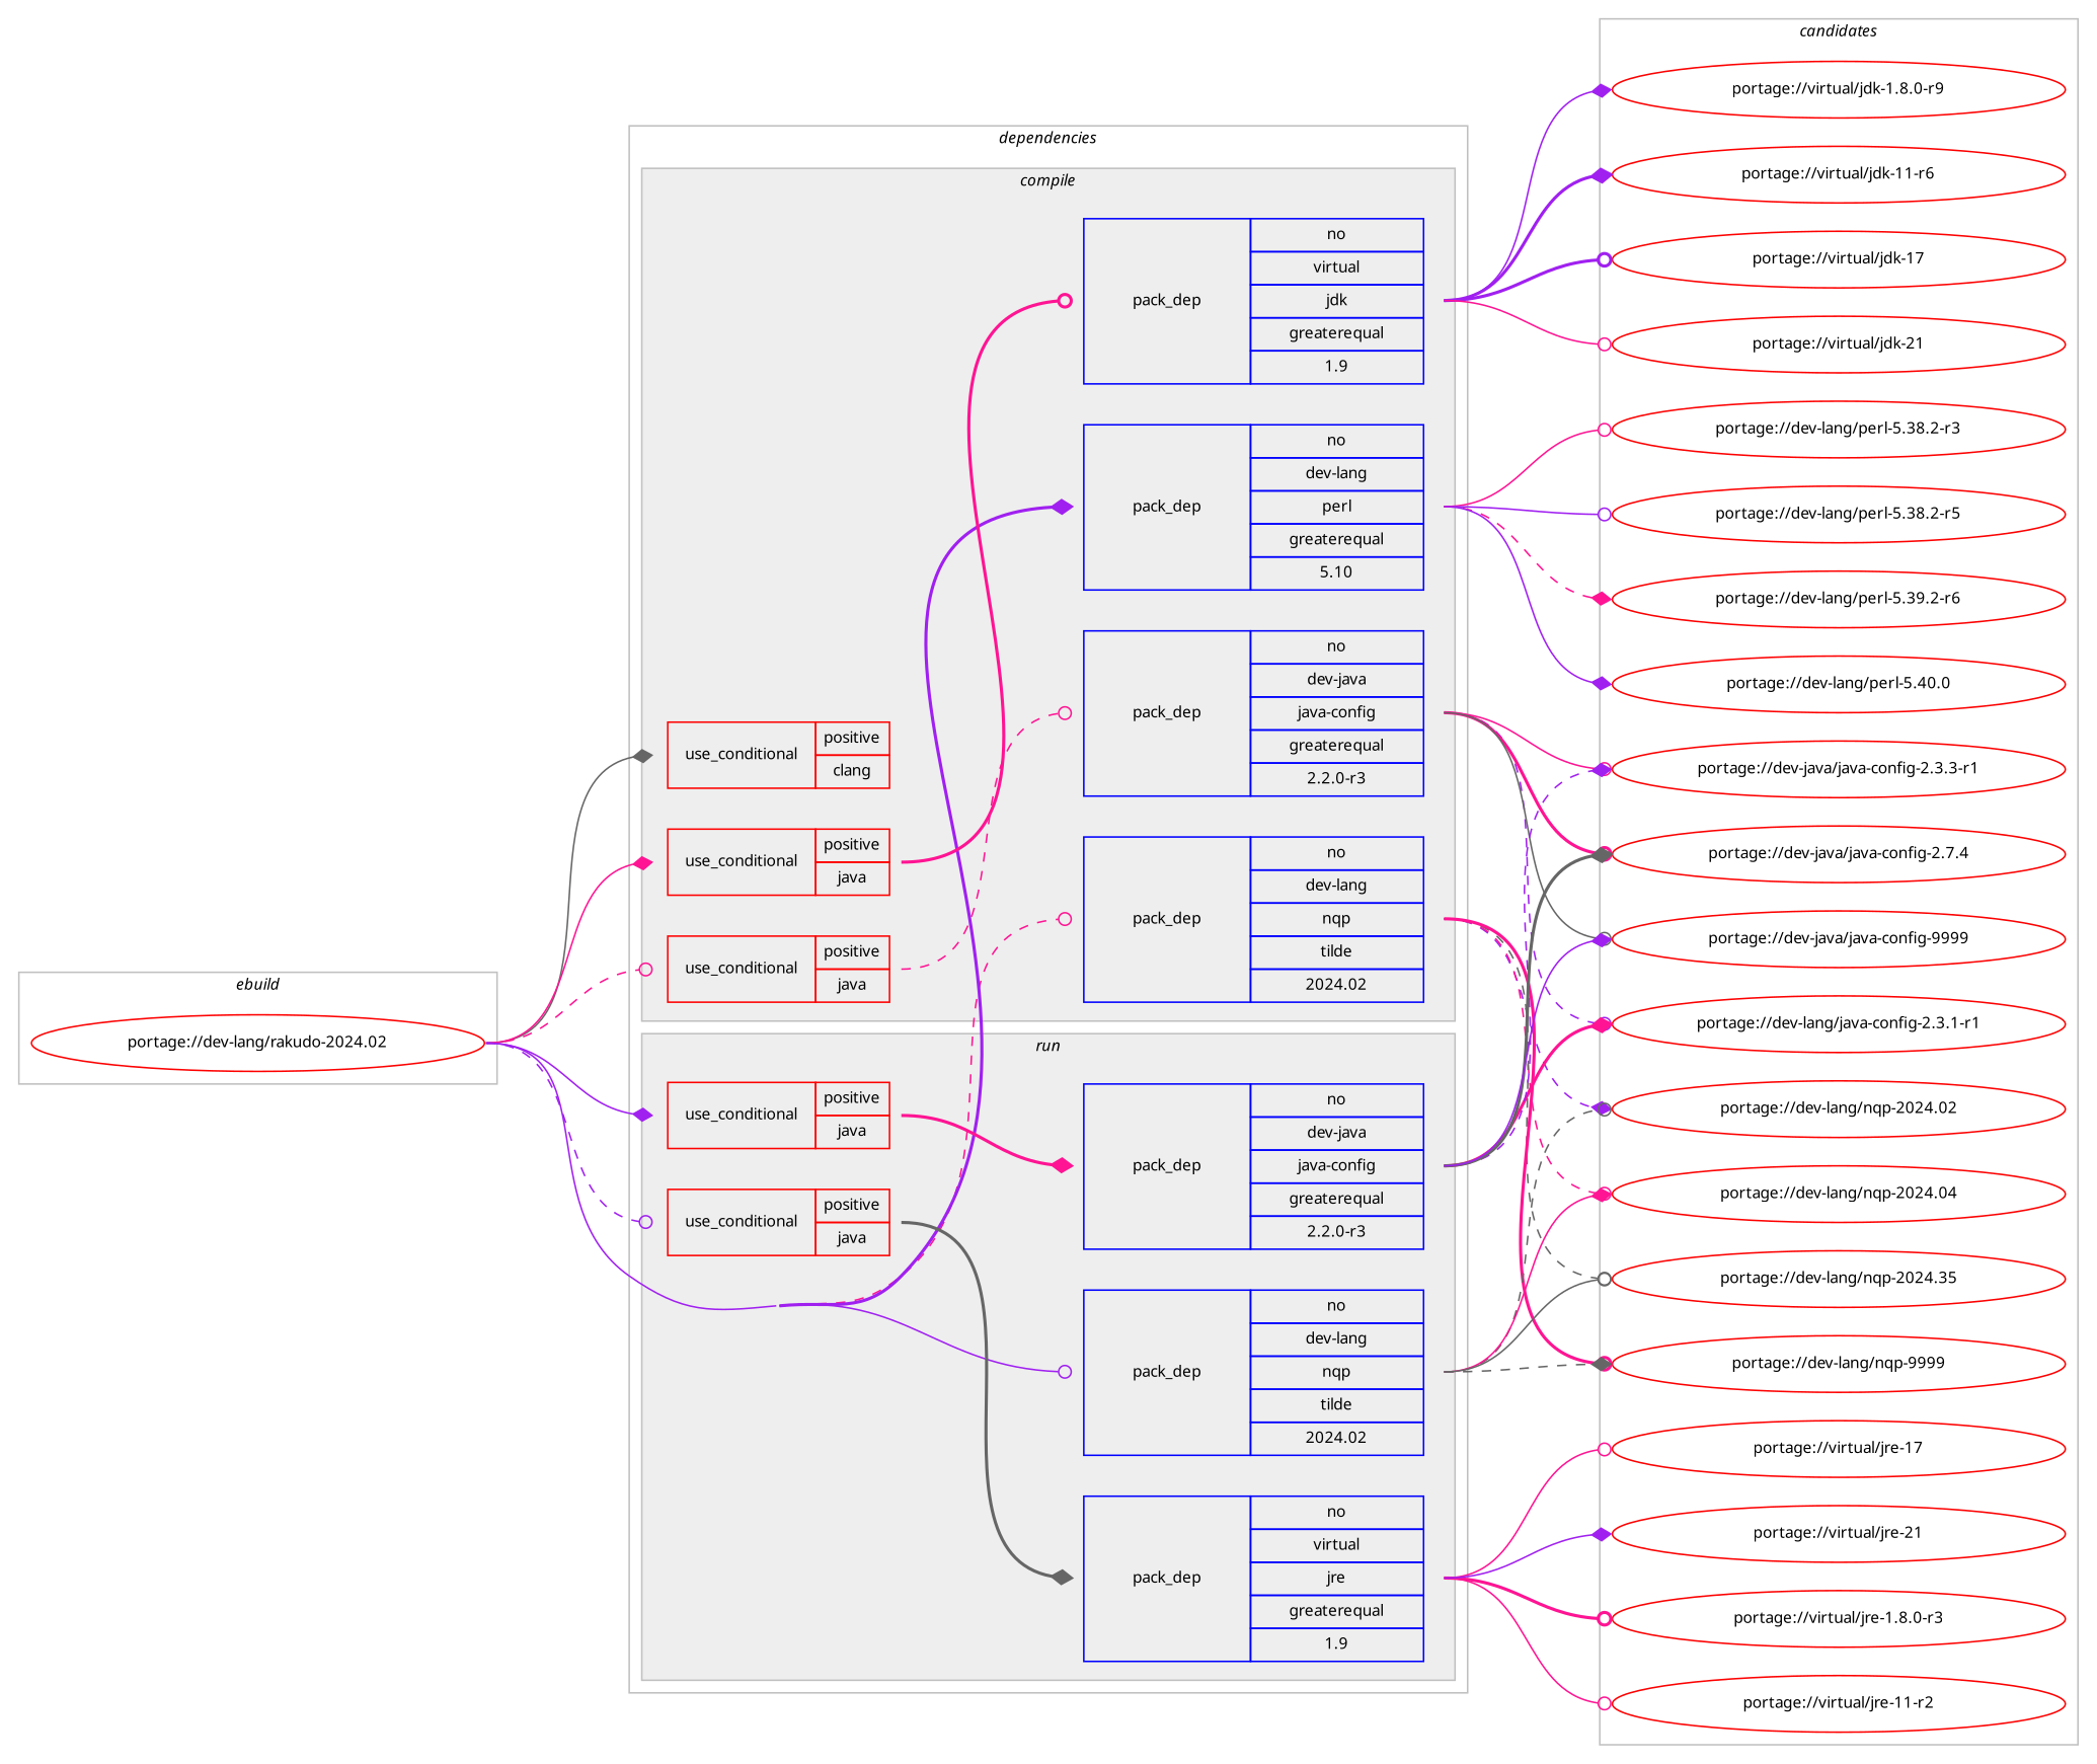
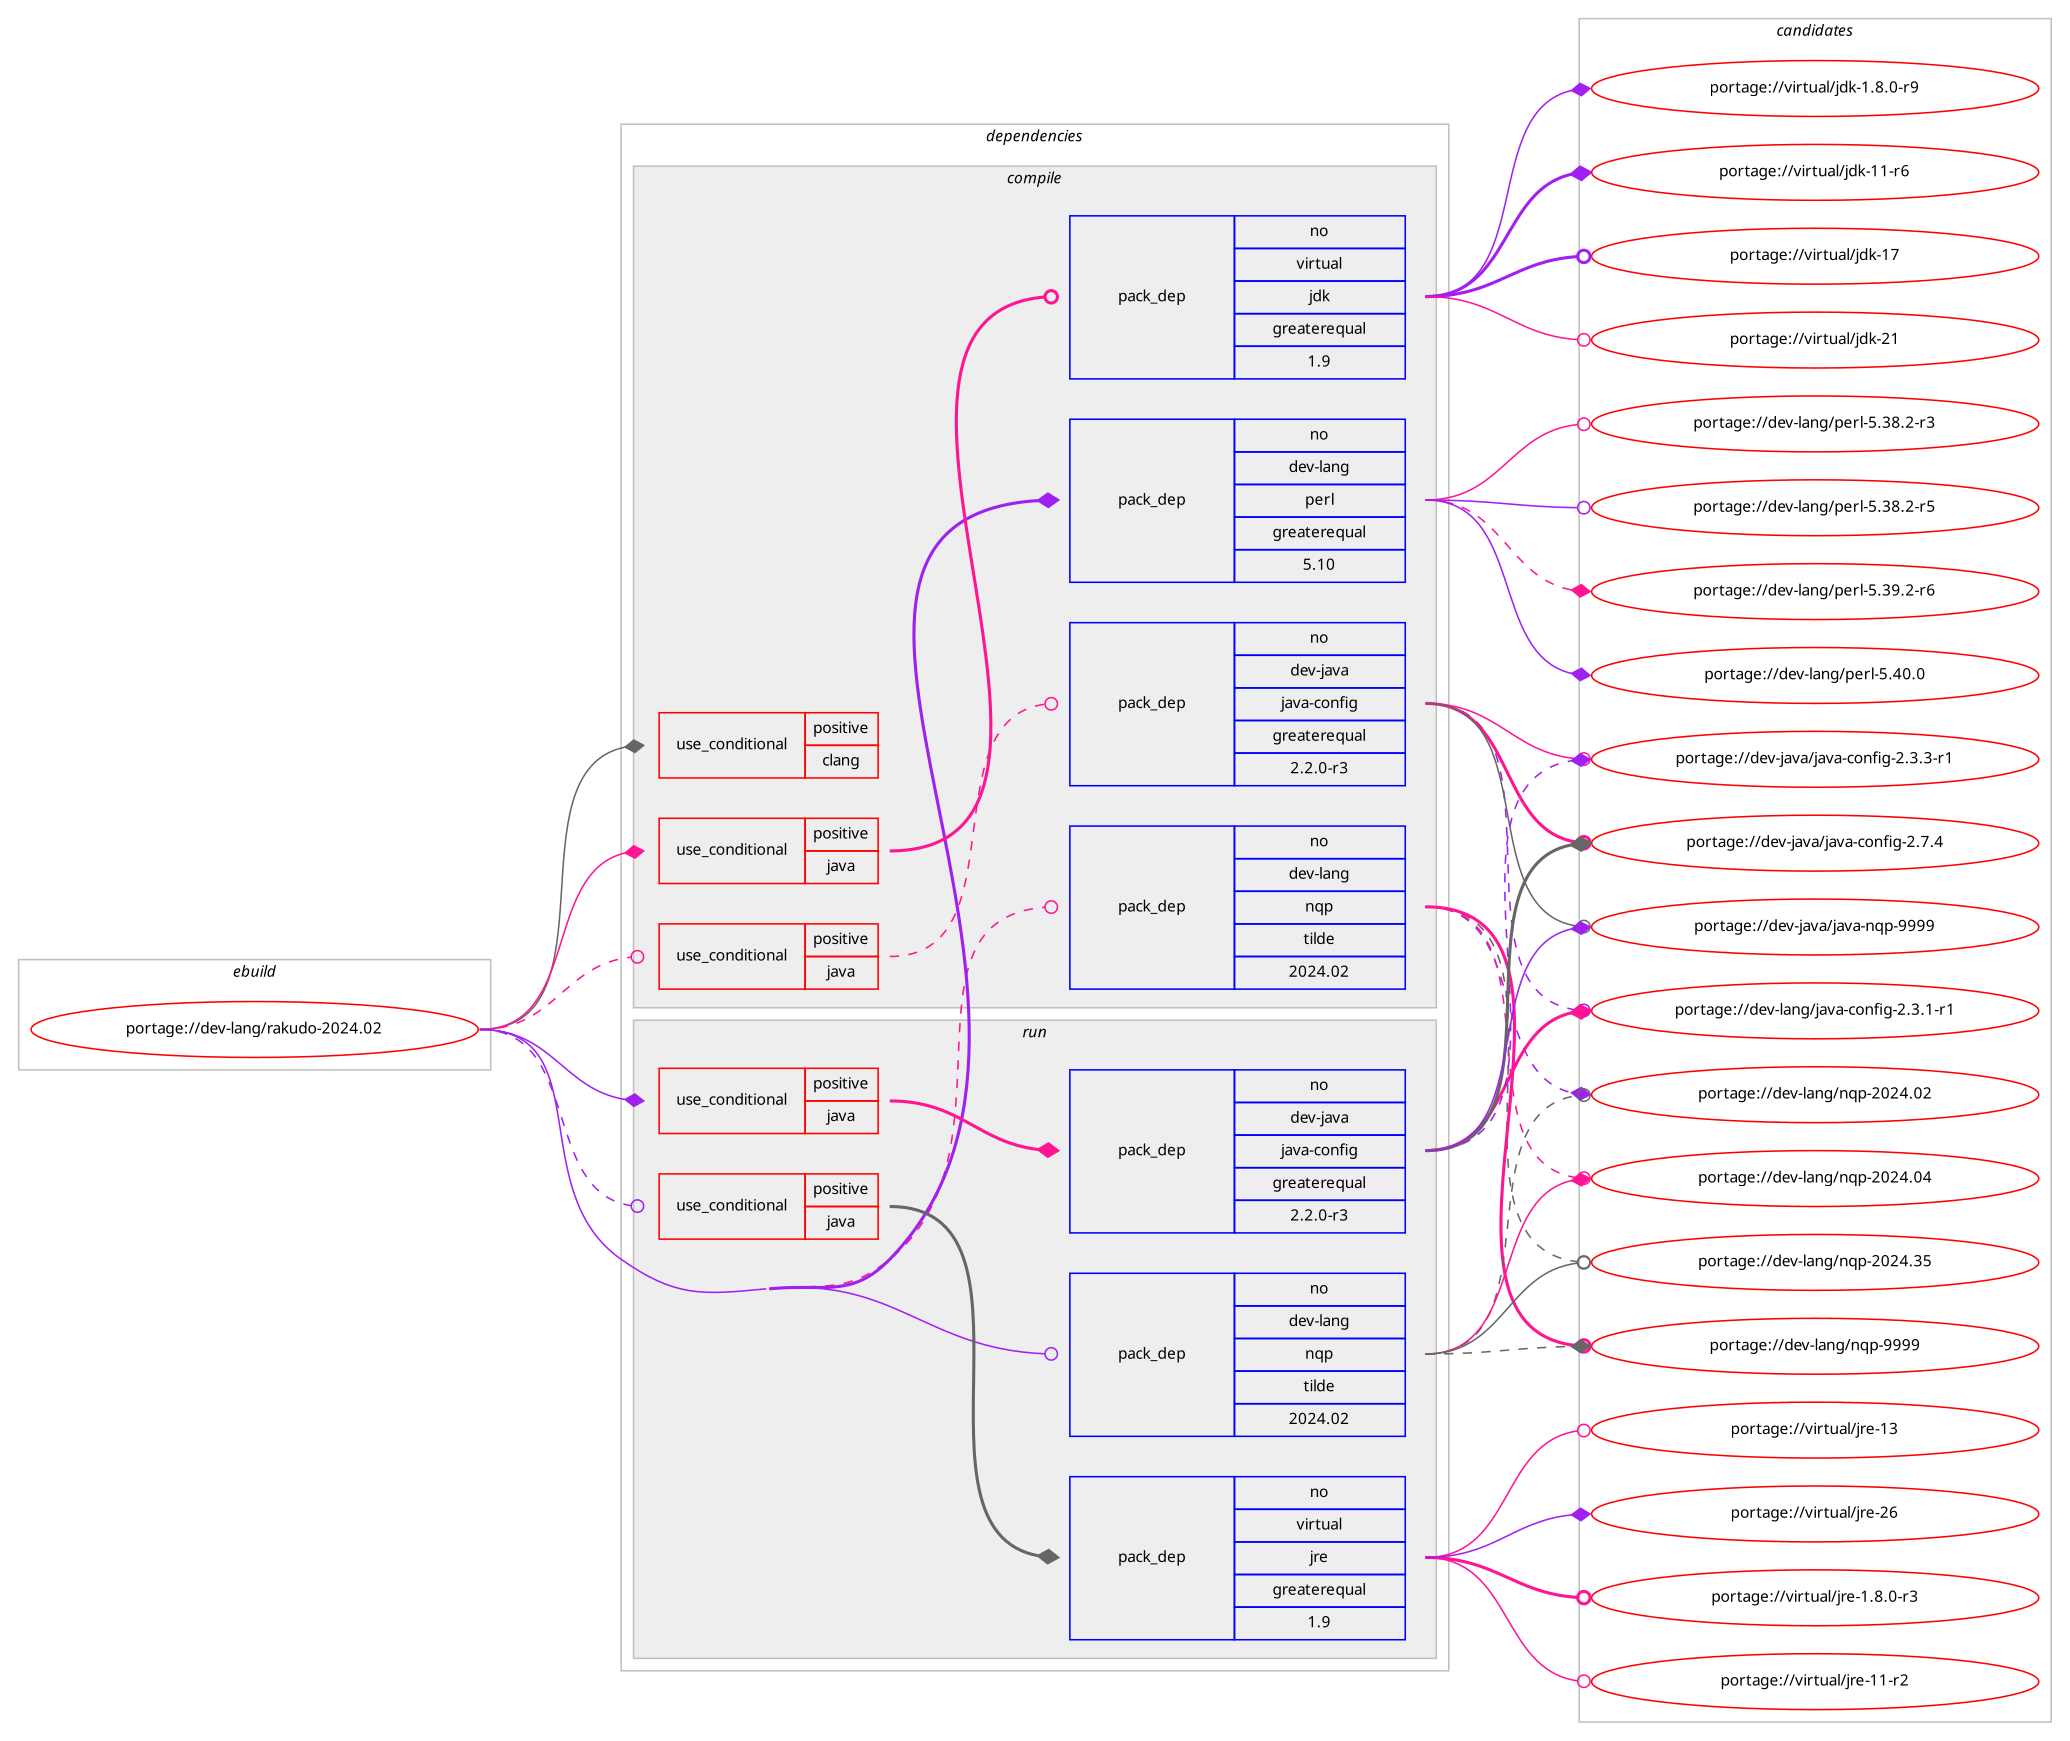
  digraph {
    compound=true
    concentrate=true
    fontname="Noto Sans"
    fontsize=10
    newrank=true
    rankdir=LR
    ranksep=1.5
    node [color=red fontname="Noto Sans" fontsize=10]
    edge [arrowhead=odot color=deeppink fontname="Noto Sans" headport=w style=solid tailport=e weight=100]
    n1 [label="portage://dev-lang/rakudo-2024.02" width=4]
    n2 [label=<<TABLE BORDER="0" CELLBORDER="1" CELLSPACING="0" CELLPADDING="4"><TR><TD ROWSPAN="3" CELLPADDING="10">use_conditional</TD></TR><TR><TD>positive</TD></TR><TR><TD>clang</TD></TR></TABLE>> shape=none]
    n3 [color=blue label=<<TABLE BORDER="0" CELLBORDER="1" CELLSPACING="0" CELLPADDING="4" WIDTH="220"><TR><TD ROWSPAN="6" CELLPADDING="30">pack_dep</TD></TR><TR><TD WIDTH="110">no</TD></TR><TR><TD>dev-java</TD></TR><TR><TD>java-config</TD></TR><TR><TD>greaterequal</TD></TR><TR><TD>2.2.0-r3</TD></TR></TABLE>> shape=none]
    n4 [label=<<TABLE BORDER="0" CELLBORDER="1" CELLSPACING="0" CELLPADDING="4"><TR><TD ROWSPAN="3" CELLPADDING="10">use_conditional</TD></TR><TR><TD>positive</TD></TR><TR><TD>java</TD></TR></TABLE>> shape=none]
    n5 [color=blue label=<<TABLE BORDER="0" CELLBORDER="1" CELLSPACING="0" CELLPADDING="4" WIDTH="220"><TR><TD ROWSPAN="6" CELLPADDING="30">pack_dep</TD></TR><TR><TD WIDTH="110">no</TD></TR><TR><TD>virtual</TD></TR><TR><TD>jdk</TD></TR><TR><TD>greaterequal</TD></TR><TR><TD>1.9</TD></TR></TABLE>> shape=none]
    n6 [label=<<TABLE BORDER="0" CELLBORDER="1" CELLSPACING="0" CELLPADDING="4"><TR><TD ROWSPAN="3" CELLPADDING="10">use_conditional</TD></TR><TR><TD>positive</TD></TR><TR><TD>java</TD></TR></TABLE>> shape=none]
    n7 [color=blue label=<<TABLE BORDER="0" CELLBORDER="1" CELLSPACING="0" CELLPADDING="4" WIDTH="220"><TR><TD ROWSPAN="6" CELLPADDING="30">pack_dep</TD></TR><TR><TD WIDTH="110">no</TD></TR><TR><TD>dev-lang</TD></TR><TR><TD>nqp</TD></TR><TR><TD>tilde</TD></TR><TR><TD>2024.02</TD></TR></TABLE>> shape=none]
    n8 [color=blue label=<<TABLE BORDER="0" CELLBORDER="1" CELLSPACING="0" CELLPADDING="4" WIDTH="220"><TR><TD ROWSPAN="6" CELLPADDING="30">pack_dep</TD></TR><TR><TD WIDTH="110">no</TD></TR><TR><TD>dev-lang</TD></TR><TR><TD>perl</TD></TR><TR><TD>greaterequal</TD></TR><TR><TD>5.10</TD></TR></TABLE>> shape=none]
    n9 [color=blue label=<<TABLE BORDER="0" CELLBORDER="1" CELLSPACING="0" CELLPADDING="4" WIDTH="220"><TR><TD ROWSPAN="6" CELLPADDING="30">pack_dep</TD></TR><TR><TD WIDTH="110">no</TD></TR><TR><TD>virtual</TD></TR><TR><TD>jre</TD></TR><TR><TD>greaterequal</TD></TR><TR><TD>1.9</TD></TR></TABLE>> shape=none]
    n10 [label=<<TABLE BORDER="0" CELLBORDER="1" CELLSPACING="0" CELLPADDING="4"><TR><TD ROWSPAN="3" CELLPADDING="10">use_conditional</TD></TR><TR><TD>positive</TD></TR><TR><TD>java</TD></TR></TABLE>> shape=none]
    n11 [color=blue label=<<TABLE BORDER="0" CELLBORDER="1" CELLSPACING="0" CELLPADDING="4" WIDTH="220"><TR><TD ROWSPAN="6" CELLPADDING="30">pack_dep</TD></TR><TR><TD WIDTH="110">no</TD></TR><TR><TD>dev-java</TD></TR><TR><TD>java-config</TD></TR><TR><TD>greaterequal</TD></TR><TR><TD>2.2.0-r3</TD></TR></TABLE>> shape=none]
    n12 [label=<<TABLE BORDER="0" CELLBORDER="1" CELLSPACING="0" CELLPADDING="4"><TR><TD ROWSPAN="3" CELLPADDING="10">use_conditional</TD></TR><TR><TD>positive</TD></TR><TR><TD>java</TD></TR></TABLE>> shape=none]
    n13 [color=blue label=<<TABLE BORDER="0" CELLBORDER="1" CELLSPACING="0" CELLPADDING="4" WIDTH="220"><TR><TD ROWSPAN="6" CELLPADDING="30">pack_dep</TD></TR><TR><TD WIDTH="110">no</TD></TR><TR><TD>dev-lang</TD></TR><TR><TD>nqp</TD></TR><TR><TD>tilde</TD></TR><TR><TD>2024.02</TD></TR></TABLE>> shape=none]
    n14 [label="portage://dev-lang/java-config-2.3.1-r1" width=4]
    n15 [label="portage://dev-java/java-config-2.3.3-r1" width=4]
    n16 [label="portage://dev-java/java-config-2.7.4" width=4]
-   n17 [label="portage://dev-java/java-config-9999" width=4]
+   n17 [label="portage://dev-java/java-nqp-9999" width=4]
    n18 [label="portage://virtual/jdk-1.8.0-r9" width=4]
    n19 [label="portage://virtual/jdk-11-r6" width=4]
    n20 [label="portage://virtual/jdk-17" width=4]
    n21 [label="portage://virtual/jdk-21" width=4]
    n22 [label="portage://dev-lang/nqp-2024.02" width=4]
    n23 [label="portage://dev-lang/nqp-2024.04" width=4]
    n24 [label="portage://dev-lang/nqp-2024.35" width=4]
    n25 [label="portage://dev-lang/nqp-9999" width=4]
    n26 [label="portage://dev-lang/perl-5.38.2-r3" width=4]
    n27 [label="portage://dev-lang/perl-5.38.2-r5" width=4]
    n28 [label="portage://dev-lang/perl-5.39.2-r6" width=4]
    n29 [label="portage://dev-lang/perl-5.40.0" width=4]
    n30 [label="portage://virtual/jre-1.8.0-r3" width=4]
    n31 [label="portage://virtual/jre-11-r2" width=4]
-   n32 [label="portage://virtual/jre-17" width=4]
-   n33 [label="portage://virtual/jre-21" width=4]
+   n32 [label="portage://virtual/jre-13" width=4]
+   n33 [label="portage://virtual/jre-26" width=4]
    subgraph cluster_1 {
      color=gray
      label=<<i>ebuild</i>>
      rank=same
      n1
    }
    subgraph cluster_2 {
      color=gray
      label=<<i>dependencies</i>>
      subgraph cluster_3 {
        color=gray
        fillcolor="#eeeeee"
        label=<<i>compile</i>>
        style=filled
        subgraph sub_4 {
          color=gray
          fillcolor="#eeeeee"
          label=<<i>compile</i>>
          style=filled
          n2
        }
        subgraph sub_5 {
          color=gray
          fillcolor="#eeeeee"
          label=<<i>compile</i>>
          style=filled
          n4
          subgraph sub_6 {
            color=gray
            fillcolor="#eeeeee"
            label=<<i>compile</i>>
            style=filled
            n3
          }
        }
        subgraph sub_7 {
          color=gray
          fillcolor="#eeeeee"
          label=<<i>compile</i>>
          style=filled
          n6
          subgraph sub_8 {
            color=gray
            fillcolor="#eeeeee"
            label=<<i>compile</i>>
            style=filled
            n5
          }
        }
        subgraph sub_9 {
          color=gray
          fillcolor="#eeeeee"
          label=<<i>compile</i>>
          style=filled
          n7
        }
        subgraph sub_10 {
          color=gray
          fillcolor="#eeeeee"
          label=<<i>compile</i>>
          style=filled
          n8
        }
      }
      subgraph cluster_11 {
        color=gray
        fillcolor="#eeeeee"
        label=<<i>compile and run</i>>
        style=filled
      }
      subgraph cluster_12 {
        color=gray
        fillcolor="#eeeeee"
        label=<<i>run</i>>
        style=filled
        subgraph sub_13 {
          color=gray
          fillcolor="#eeeeee"
          label=<<i>run</i>>
          style=filled
          n10
          subgraph sub_14 {
            color=gray
            fillcolor="#eeeeee"
            label=<<i>run</i>>
            style=filled
            n9
          }
        }
        subgraph sub_15 {
          color=gray
          fillcolor="#eeeeee"
          label=<<i>run</i>>
          style=filled
          n12
          subgraph sub_16 {
            color=gray
            fillcolor="#eeeeee"
            label=<<i>run</i>>
            style=filled
            n11
          }
        }
        subgraph sub_17 {
          color=gray
          fillcolor="#eeeeee"
          label=<<i>run</i>>
          style=filled
          n13
        }
      }
    }
    subgraph cluster_18 {
      color=gray
      label=<<i>candidates</i>>
      rank=same
      subgraph sub_19 {
        color=black
        label=<<i>candidates</i>>
        nodesep=1
        rank=same
        n14
        n15
        n16
        n17
      }
      subgraph sub_20 {
        color=black
        label=<<i>candidates</i>>
        nodesep=1
        rank=same
        n18
        n19
        n20
        n21
      }
      subgraph sub_21 {
        color=black
        label=<<i>candidates</i>>
        nodesep=1
        rank=same
        n22
        n23
        n24
        n25
      }
      subgraph sub_22 {
        color=black
        label=<<i>candidates</i>>
        nodesep=1
        rank=same
        n26
        n27
        n28
        n29
      }
      subgraph sub_23 {
        color=black
        label=<<i>candidates</i>>
        nodesep=1
        rank=same
        n14
        n15
        n16
        n17
      }
      subgraph sub_24 {
        color=black
        label=<<i>candidates</i>>
        nodesep=1
        rank=same
        n30
        n31
        n32
        n33
      }
      subgraph sub_25 {
        color=black
        label=<<i>candidates</i>>
        nodesep=1
        rank=same
        n22
        n23
        n24
        n25
      }
    }
    n1 -> n2 [arrowhead=diamond color=gray40 weight=20]
    n1 -> n4 [style=dashed weight=20]
    n1 -> n6 [arrowhead=diamond weight=20]
    n1 -> n7 [style=dashed weight=20]
    n1 -> n8 [arrowhead=diamond color=purple style=bold weight=20]
    n1 -> n10 [color=purple style=dashed weight=20]
    n1 -> n12 [arrowhead=diamond color=purple weight=20]
    n1 -> n13 [color=purple weight=20]
    n3 -> n14 [color=purple style=dashed]
    n3 -> n15
    n3 -> n16 [style=bold]
    n3 -> n17 [color=gray40]
    n4 -> n3 [style=dashed weight=20]
    n5 -> n18 [arrowhead=diamond color=purple]
    n5 -> n19 [arrowhead=diamond color=purple style=bold]
    n5 -> n20 [color=purple style=bold]
    n5 -> n21
    n6 -> n5 [style=bold weight=20]
    n7 -> n22 [arrowhead=diamond color=purple style=dashed]
    n7 -> n23 [style=dashed]
    n7 -> n24 [color=gray40 style=dashed]
    n7 -> n25 [style=bold]
    n8 -> n26
    n8 -> n27 [color=purple]
    n8 -> n28 [arrowhead=diamond style=dashed]
    n8 -> n29 [arrowhead=diamond color=purple]
    n9 -> n30 [style=bold]
    n9 -> n31
    n9 -> n32
    n9 -> n33 [arrowhead=diamond color=purple]
    n10 -> n9 [arrowhead=diamond color=gray40 style=bold weight=20]
    n11 -> n14 [arrowhead=diamond style=bold]
    n11 -> n15 [arrowhead=diamond color=purple style=dashed]
    n11 -> n16 [arrowhead=diamond color=gray40 style=bold]
    n11 -> n17 [arrowhead=diamond color=purple]
    n12 -> n11 [arrowhead=diamond style=bold weight=20]
    n13 -> n22 [color=gray40 style=dashed]
    n13 -> n23 [arrowhead=diamond]
    n13 -> n24 [color=gray40]
    n13 -> n25 [arrowhead=diamond color=gray40 style=dashed]
  }
